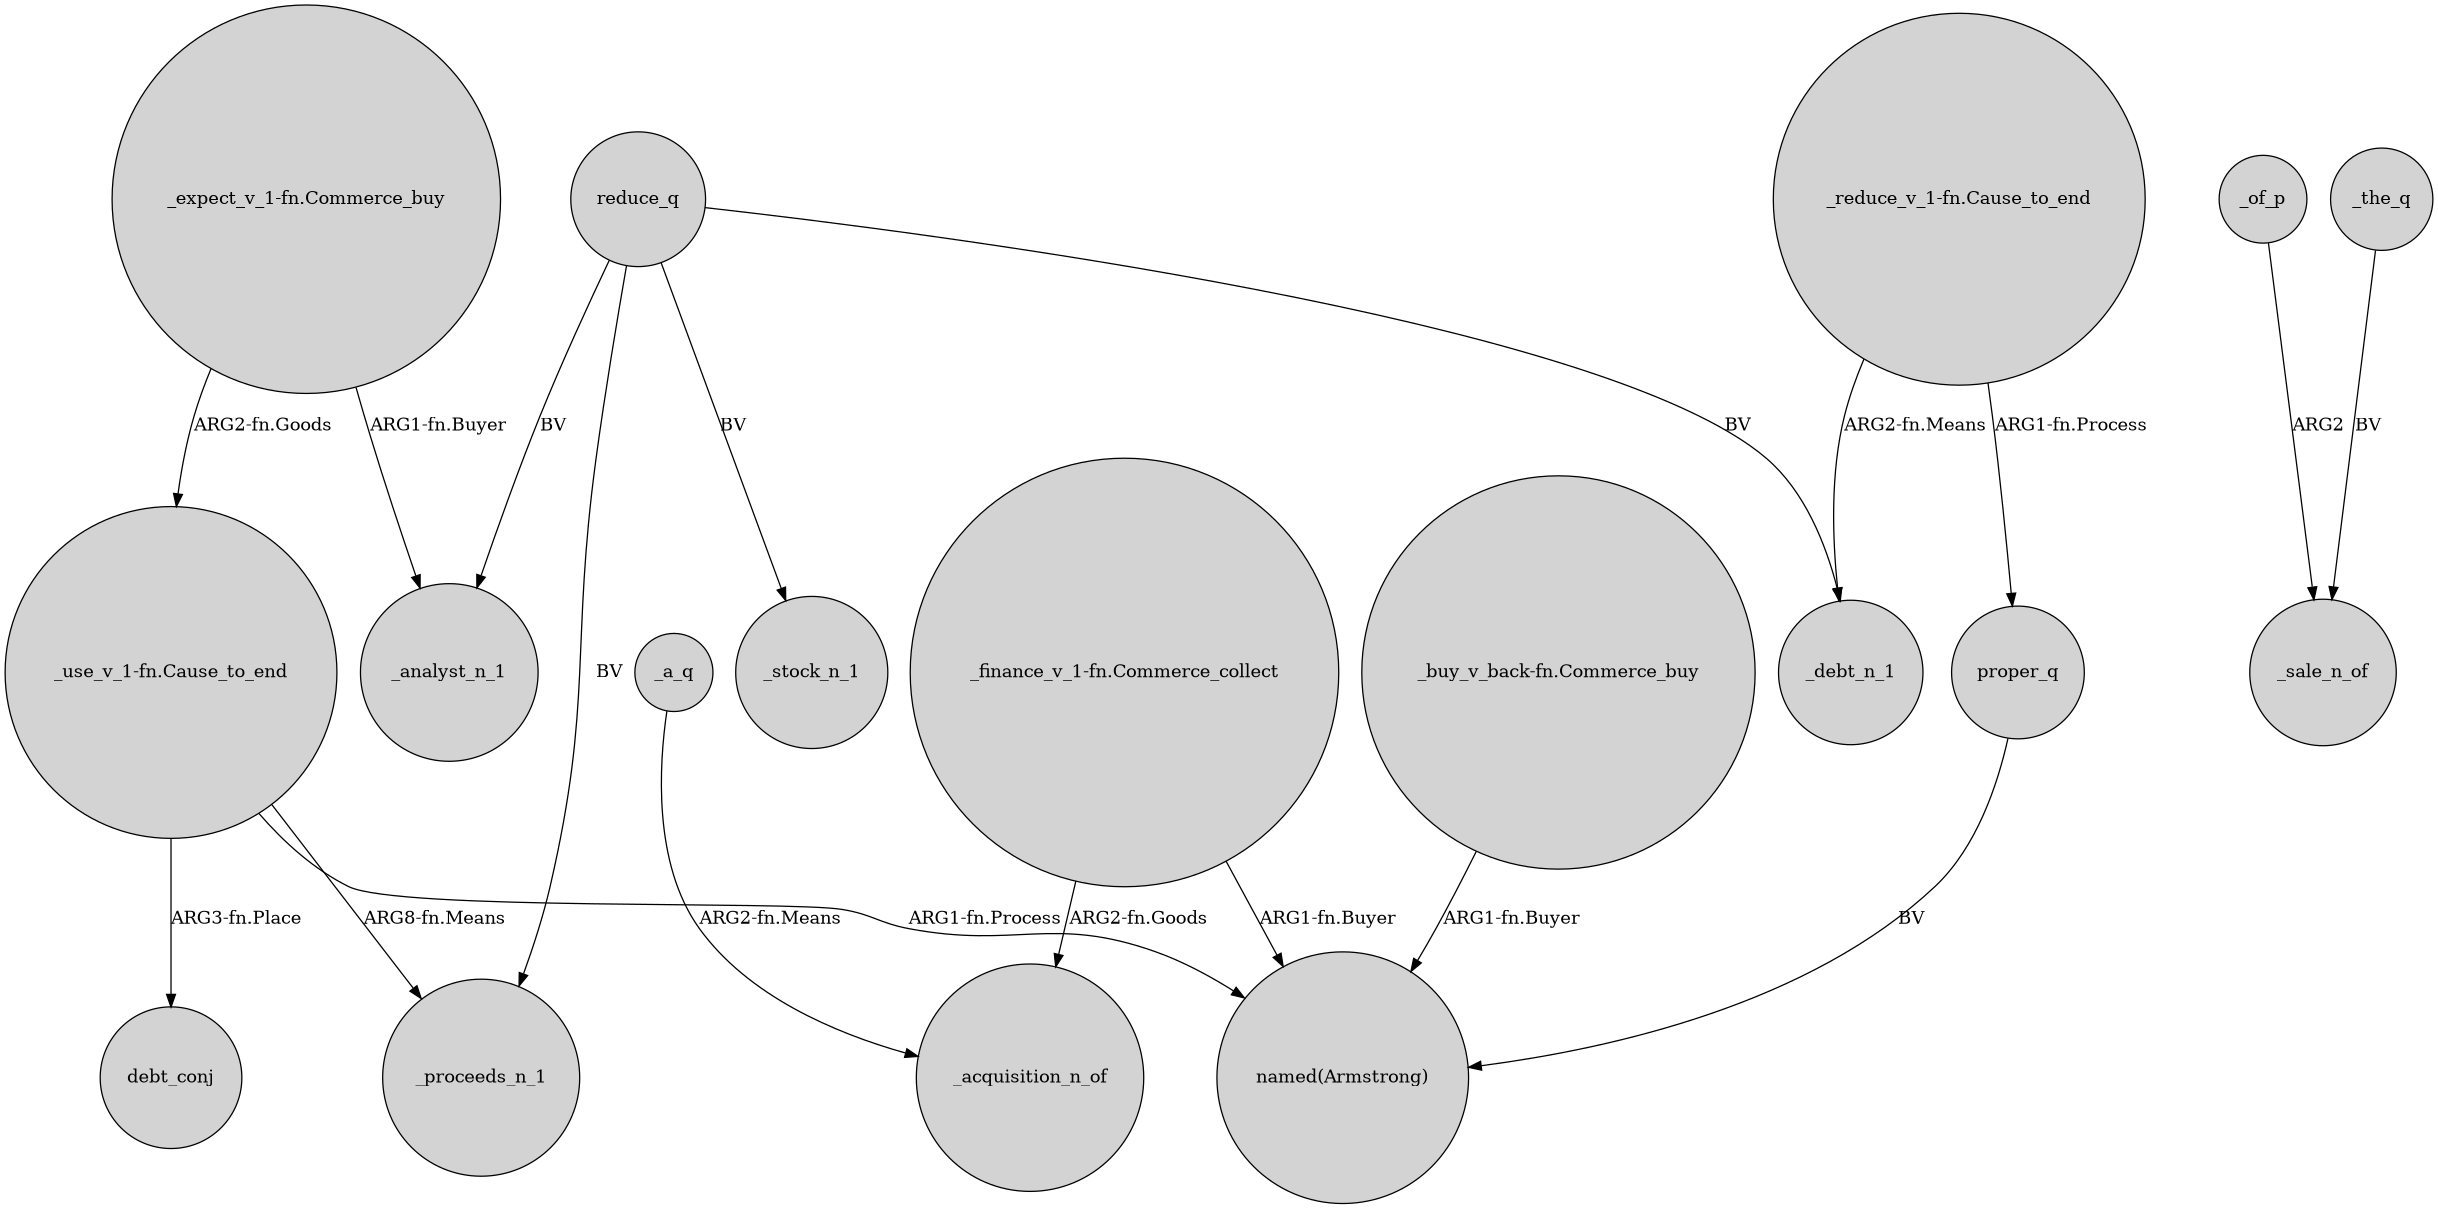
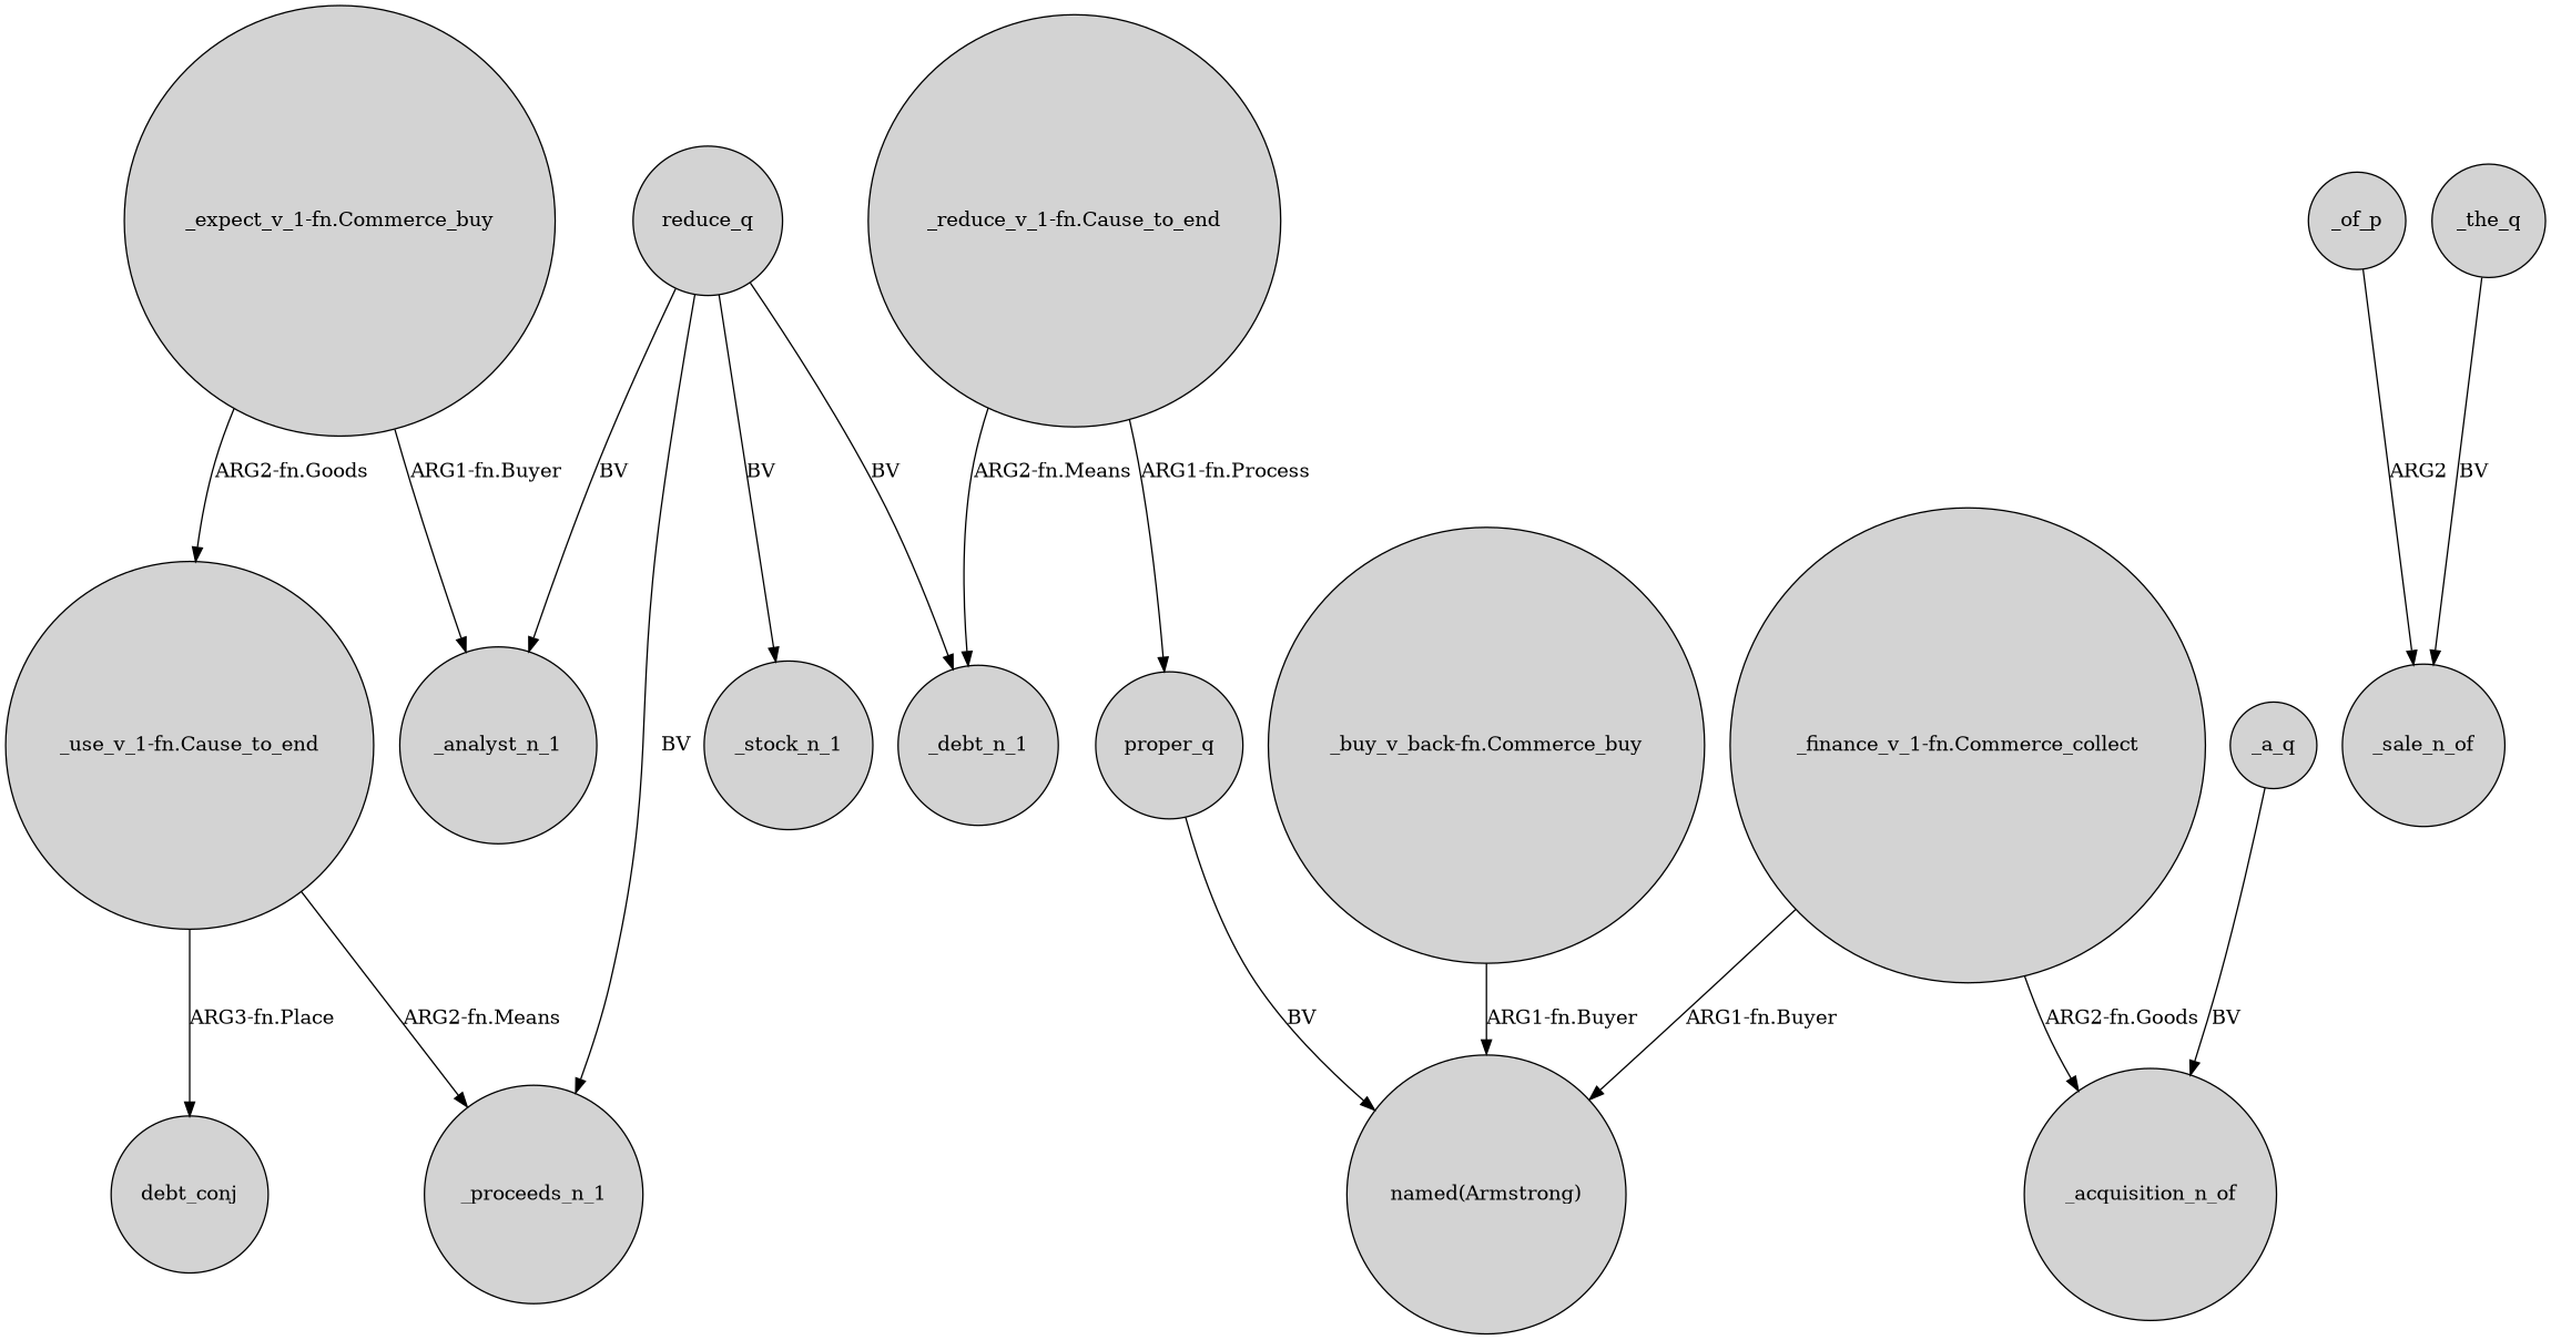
  digraph {
    node [shape=circle style=filled]
    n1 [label=reduce_q]
    _analyst_n_1
    _stock_n_1
    _debt_n_1
    _proceeds_n_1
    "_finance_v_1-fn.Commerce_collect"
    "named(Armstrong)"
    _acquisition_n_of
    _of_p
    _sale_n_of
    "_reduce_v_1-fn.Cause_to_end"
    proper_q
    "_expect_v_1-fn.Commerce_buy"
    "_use_v_1-fn.Cause_to_end"
    n15 [label=debt_conj]
    _a_q
    _the_q
    "_buy_v_back-fn.Commerce_buy"
    n1 -> _analyst_n_1 [label=BV]
    n1 -> _stock_n_1 [label=BV]
    n1 -> _debt_n_1 [label=BV]
    n1 -> _proceeds_n_1 [label=BV]
    "_finance_v_1-fn.Commerce_collect" -> "named(Armstrong)" [label="ARG1-fn.Buyer"]
    "_finance_v_1-fn.Commerce_collect" -> _acquisition_n_of [label="ARG2-fn.Goods"]
    _of_p -> _sale_n_of [label=ARG2]
    "_reduce_v_1-fn.Cause_to_end" -> _debt_n_1 [label="ARG2-fn.Means"]
    "_reduce_v_1-fn.Cause_to_end" -> proper_q [label="ARG1-fn.Process"]
    proper_q -> "named(Armstrong)" [label=BV]
    "_expect_v_1-fn.Commerce_buy" -> _analyst_n_1 [label="ARG1-fn.Buyer"]
    "_expect_v_1-fn.Commerce_buy" -> "_use_v_1-fn.Cause_to_end" [label="ARG2-fn.Goods"]
-   "_use_v_1-fn.Cause_to_end" -> _proceeds_n_1 [label="ARG8-fn.Means"]
-   "_use_v_1-fn.Cause_to_end" -> "named(Armstrong)" [label="ARG1-fn.Process"]
+   "_use_v_1-fn.Cause_to_end" -> _proceeds_n_1 [label="ARG2-fn.Means"]
    "_use_v_1-fn.Cause_to_end" -> n15 [label="ARG3-fn.Place"]
-   _a_q -> _acquisition_n_of [label="ARG2-fn.Means"]
+   _a_q -> _acquisition_n_of [label=BV]
    _the_q -> _sale_n_of [label=BV]
    "_buy_v_back-fn.Commerce_buy" -> "named(Armstrong)" [label="ARG1-fn.Buyer"]
  }
